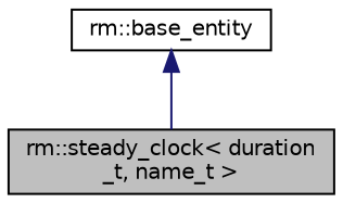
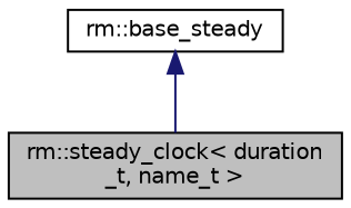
  digraph {
    node [color=black fontname=Helvetica fontsize=10 shape=record]
    n1 [fillcolor=grey75 fontcolor=black height=0.2 label="rm::steady_clock\< duration\l_t, name_t \>" style=filled width=0.4]
-   n2 [height=0.2 label="rm::base_entity" width=0.4]
+   n2 [height=0.2 label="rm::base_steady" width=0.4]
    n2 -> n1 [color=midnightblue dir=back fontname=Helvetica fontsize=10 labelfontname=Helvetica labelfontsize=10 style=solid]
  }
